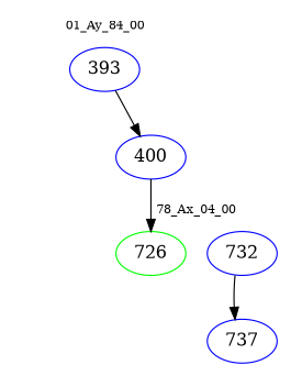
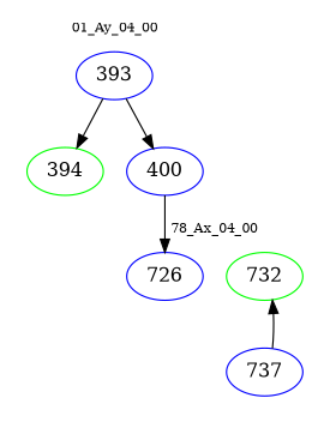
  digraph {
    node [color=blue]
    edge [color=black]
    n1 [label=393]
+   n2 [color=green label=394]
    n3 [label=400]
-   n4 [label=732]
-   n5 [color=green label=726]
+   n4 [color=green label=732]
+   n5 [label=726]
    n6 [label=737]
    subgraph cluster_1 {
      color=white
      fontsize=10
-     label="01_Ay_84_00"
+     label="01_Ay_04_00"
      n1
+     n2
      n3
    }
    subgraph cluster_2 {
      color=white
      fontsize=10
      label="78_Ax_04_00"
      n4
      n5
      n6
    }
+   n1 -> n2
    n1 -> n3
    n3 -> n5
-   n4 -> n6
+   n6 -> n4
  }
